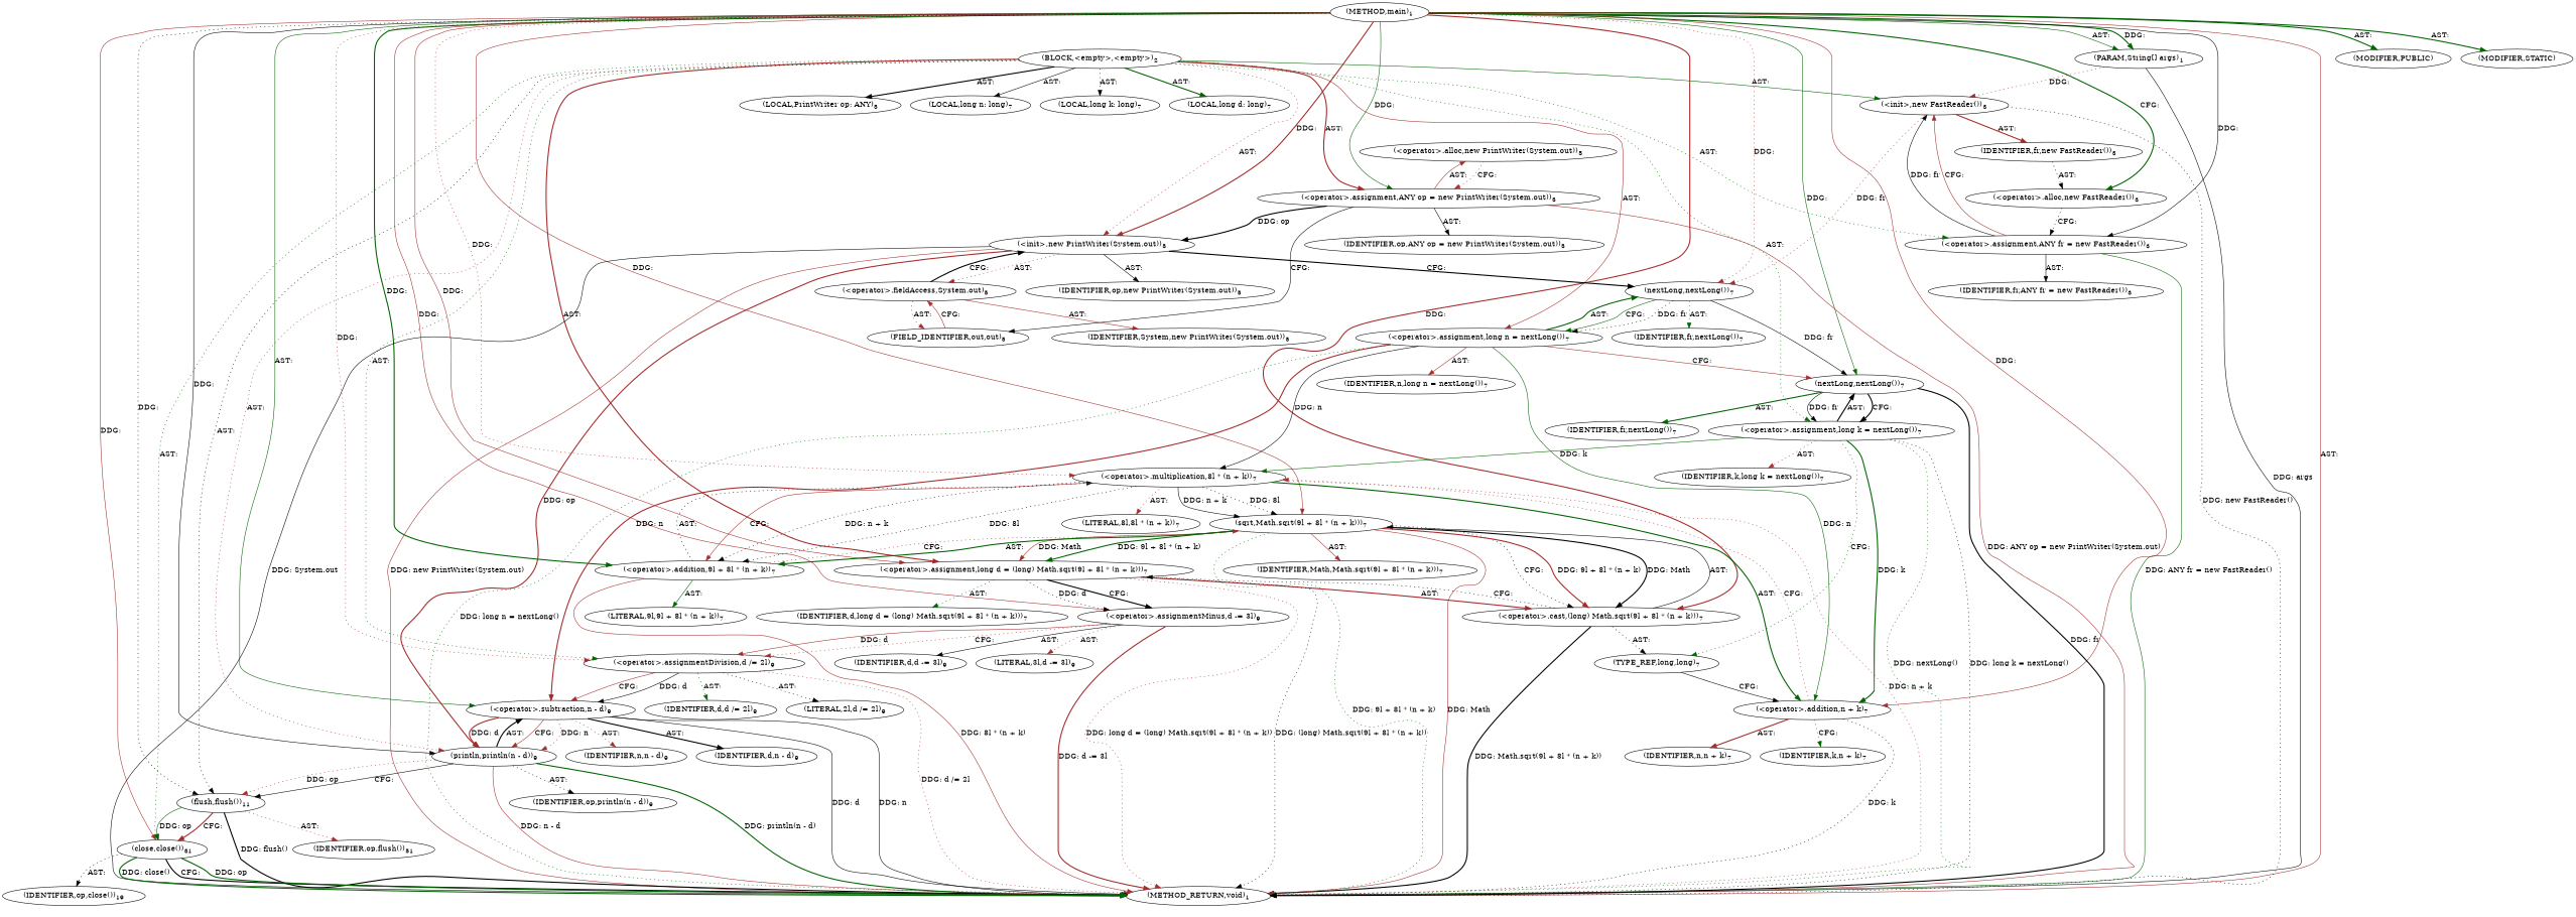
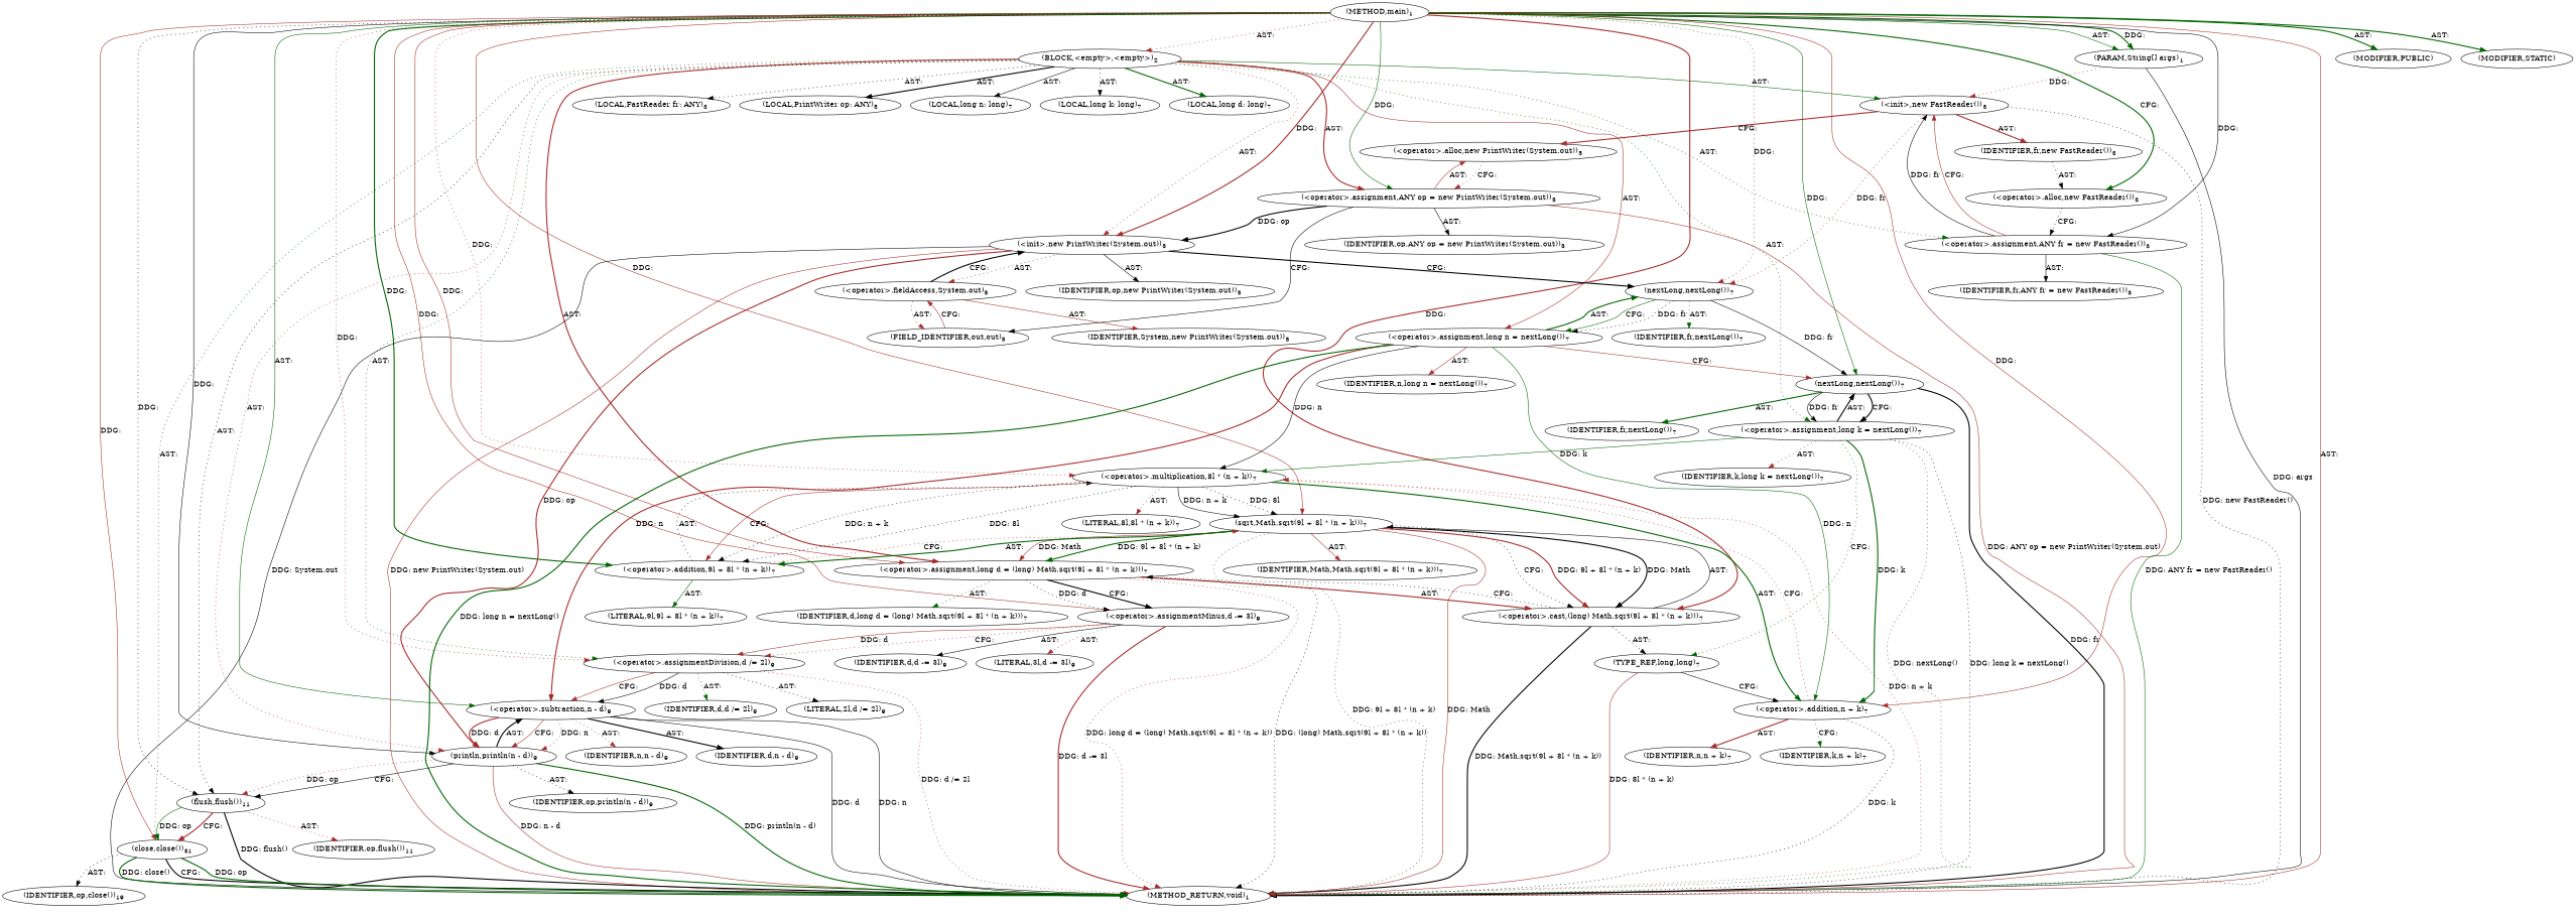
  digraph {
    fontname="DejaVu Serif"
    node [fontname="DejaVu Serif"]
    edge [color=brown fontname="DejaVu Serif" style=dotted]
    n1 [label=<(METHOD,main)<SUB>1</SUB>>]
    n2 [label=<(PARAM,String[] args)<SUB>1</SUB>>]
    n3 [label=<(BLOCK,&lt;empty&gt;,&lt;empty&gt;)<SUB>2</SUB>>]
    n4 [label=<(&lt;operator&gt;.assignment,ANY fr = new FastReader())<SUB>3</SUB>>]
    n5 [label=<(&lt;operator&gt;.alloc,new FastReader())<SUB>3</SUB>>]
    n6 [label=<(&lt;operator&gt;.assignment,ANY op = new PrintWriter(System.out))<SUB>5</SUB>>]
    n7 [label=<(&lt;init&gt;,new PrintWriter(System.out))<SUB>5</SUB>>]
    n8 [label=<(nextLong,nextLong())<SUB>7</SUB>>]
    n9 [label=<(nextLong,nextLong())<SUB>7</SUB>>]
    n10 [label=<(&lt;operator&gt;.assignment,long d = (long) Math.sqrt(9l + 8l * (n + k)))<SUB>7</SUB>>]
    n11 [label=<(&lt;operator&gt;.cast,(long) Math.sqrt(9l + 8l * (n + k)))<SUB>7</SUB>>]
    n12 [label=<(sqrt,Math.sqrt(9l + 8l * (n + k)))<SUB>7</SUB>>]
    n13 [label=<(&lt;operator&gt;.addition,9l + 8l * (n + k))<SUB>7</SUB>>]
    n14 [label=<(&lt;operator&gt;.multiplication,8l * (n + k))<SUB>7</SUB>>]
    n15 [label=<(&lt;operator&gt;.addition,n + k)<SUB>7</SUB>>]
    n16 [label=<(&lt;operator&gt;.assignmentMinus,d -= 3l)<SUB>9</SUB>>]
    n17 [label=<(&lt;operator&gt;.assignmentDivision,d /= 2l)<SUB>9</SUB>>]
    n18 [label=<(println,println(n - d))<SUB>9</SUB>>]
    n19 [label=<(&lt;operator&gt;.subtraction,n - d)<SUB>9</SUB>>]
    n20 [label=<(flush,flush())<SUB>11</SUB>>]
    n21 [label=<(close,close())<SUB>31</SUB>>]
    n22 [label=<(MODIFIER,PUBLIC)>]
    n23 [label=<(MODIFIER,STATIC)>]
    n24 [label=<(METHOD_RETURN,void)<SUB>1</SUB>>]
    n25 [label=<(&lt;init&gt;,new FastReader())<SUB>3</SUB>>]
+   n26 [label=<(LOCAL,FastReader fr: ANY)<SUB>3</SUB>>]
    n27 [label=<(LOCAL,PrintWriter op: ANY)<SUB>5</SUB>>]
    n28 [label=<(LOCAL,long n: long)<SUB>7</SUB>>]
    n29 [label=<(LOCAL,long k: long)<SUB>7</SUB>>]
    n30 [label=<(LOCAL,long d: long)<SUB>7</SUB>>]
    n31 [label=<(&lt;operator&gt;.assignment,long n = nextLong())<SUB>7</SUB>>]
    n32 [label=<(&lt;operator&gt;.assignment,long k = nextLong())<SUB>7</SUB>>]
    n33 [label=<(IDENTIFIER,fr,ANY fr = new FastReader())<SUB>3</SUB>>]
    n34 [label=<(IDENTIFIER,fr,new FastReader())<SUB>3</SUB>>]
    n35 [label=<(&lt;operator&gt;.alloc,new PrintWriter(System.out))<SUB>5</SUB>>]
    n36 [label=<(IDENTIFIER,op,ANY op = new PrintWriter(System.out))<SUB>5</SUB>>]
    n37 [label=<(FIELD_IDENTIFIER,out,out)<SUB>5</SUB>>]
    n38 [label=<(IDENTIFIER,op,new PrintWriter(System.out))<SUB>5</SUB>>]
    n39 [label=<(&lt;operator&gt;.fieldAccess,System.out)<SUB>5</SUB>>]
    n40 [label=<(IDENTIFIER,fr,nextLong())<SUB>7</SUB>>]
    n41 [label=<(IDENTIFIER,fr,nextLong())<SUB>7</SUB>>]
    n42 [label=<(IDENTIFIER,d,long d = (long) Math.sqrt(9l + 8l * (n + k)))<SUB>7</SUB>>]
    n43 [label=<(TYPE_REF,long,long)<SUB>7</SUB>>]
    n44 [label=<(IDENTIFIER,Math,Math.sqrt(9l + 8l * (n + k)))<SUB>7</SUB>>]
    n45 [label=<(LITERAL,9l,9l + 8l * (n + k))<SUB>7</SUB>>]
    n46 [label=<(LITERAL,8l,8l * (n + k))<SUB>7</SUB>>]
    n47 [label=<(IDENTIFIER,n,n + k)<SUB>7</SUB>>]
    n48 [label=<(IDENTIFIER,k,n + k)<SUB>7</SUB>>]
    n49 [label=<(IDENTIFIER,d,d -= 3l)<SUB>9</SUB>>]
    n50 [label=<(LITERAL,3l,d -= 3l)<SUB>9</SUB>>]
    n51 [label=<(IDENTIFIER,d,d /= 2l)<SUB>9</SUB>>]
    n52 [label=<(LITERAL,2l,d /= 2l)<SUB>9</SUB>>]
    n53 [label=<(IDENTIFIER,op,println(n - d))<SUB>9</SUB>>]
    n54 [label=<(IDENTIFIER,n,n - d)<SUB>9</SUB>>]
    n55 [label=<(IDENTIFIER,d,n - d)<SUB>9</SUB>>]
-   n56 [label=<(IDENTIFIER,op,flush())<SUB>51</SUB>>]
+   n56 [label=<(IDENTIFIER,op,flush())<SUB>11</SUB>>]
    n57 [label=<(IDENTIFIER,op,close())<SUB>19</SUB>>]
    n58 [label=<(IDENTIFIER,n,long n = nextLong())<SUB>7</SUB>>]
    n59 [label=<(IDENTIFIER,k,long k = nextLong())<SUB>7</SUB>>]
    n60 [label=<(IDENTIFIER,System,new PrintWriter(System.out))<SUB>5</SUB>>]
    n1 -> n2 [color=darkgreen label="AST: " style=solid]
    n1 -> n2 [color=darkgreen label="DDG: " style=bold]
+   n1 -> n3 [label="AST: "]
    n1 -> n4 [color=black label="DDG: " style=solid]
    n1 -> n5 [color=darkgreen label="CFG: " style=bold]
    n1 -> n6 [color=darkgreen label="DDG: " style=solid]
    n1 -> n7 [label="DDG: " style=bold]
    n1 -> n8 [label="DDG: "]
    n1 -> n9 [color=darkgreen label="DDG: " style=solid]
    n1 -> n10 [label="DDG: " style=solid]
    n1 -> n11 [label="DDG: " style=bold]
    n1 -> n12 [label="DDG: " style=solid]
    n1 -> n13 [color=darkgreen label="DDG: " style=bold]
    n1 -> n14 [label="DDG: "]
    n1 -> n15 [label="DDG: " style=solid]
    n1 -> n16 [label="DDG: " style=solid]
    n1 -> n17 [label="DDG: "]
    n1 -> n18 [color=black label="DDG: " style=solid]
    n1 -> n19 [color=darkgreen label="AST: " style=solid]
    n1 -> n20 [color=black label="DDG: "]
    n1 -> n21 [label="DDG: " style=solid]
    n1 -> n22 [color=darkgreen label="AST: " style=bold]
    n1 -> n23 [color=darkgreen label="AST: " style=bold]
    n1 -> n24 [label="AST: " style=solid]
    n2 -> n24 [color=black label="DDG: args" style=solid]
    n2 -> n25 [label="DDG: "]
    n3 -> n4 [color=darkgreen label="AST: "]
    n3 -> n6 [label="AST: " style=bold]
    n3 -> n7 [label="AST: "]
    n3 -> n10 [label="AST: " style=bold]
    n3 -> n17 [color=darkgreen label="AST: "]
    n3 -> n18 [label="AST: "]
    n3 -> n20 [color=black label="AST: "]
    n3 -> n21 [color=darkgreen label="AST: "]
    n3 -> n25 [color=darkgreen label="AST: " style=solid]
+   n3 -> n26 [color=black label="AST: "]
    n3 -> n27 [color=black label="AST: " style=bold]
    n3 -> n28 [color=black label="AST: " style=solid]
    n3 -> n29 [color=black label="AST: "]
    n3 -> n30 [color=darkgreen label="AST: " style=bold]
    n3 -> n31 [label="AST: " style=solid]
    n3 -> n32 [color=darkgreen label="AST: "]
    n4 -> n24 [color=darkgreen label="DDG: ANY fr = new FastReader()" style=solid]
    n4 -> n25 [label="CFG: " style=solid]
    n4 -> n25 [color=black label="DDG: fr" style=solid]
    n4 -> n33 [color=black label="AST: " style=solid]
    n5 -> n4 [color=black label="CFG: "]
    n6 -> n7 [color=black label="DDG: op" style=bold]
    n6 -> n24 [label="DDG: ANY op = new PrintWriter(System.out)" style=solid]
    n6 -> n35 [label="AST: " style=solid]
    n6 -> n36 [color=black label="AST: " style=solid]
    n6 -> n37 [color=black label="CFG: " style=solid]
    n7 -> n8 [color=black label="CFG: " style=bold]
    n7 -> n18 [label="DDG: op" style=bold]
    n7 -> n24 [color=black label="DDG: System.out" style=solid]
    n7 -> n24 [label="DDG: new PrintWriter(System.out)" style=solid]
    n7 -> n38 [color=black label="AST: " style=solid]
    n7 -> n39 [label="AST: "]
    n8 -> n9 [color=black label="DDG: fr" style=solid]
    n8 -> n31 [color=darkgreen label="CFG: " style=solid]
    n8 -> n31 [color=black label="DDG: fr"]
    n8 -> n40 [color=darkgreen label="AST: "]
    n9 -> n24 [color=black label="DDG: fr" style=bold]
    n9 -> n32 [color=black label="CFG: " style=bold]
    n9 -> n32 [color=black label="DDG: fr" style=solid]
    n9 -> n41 [color=darkgreen label="AST: " style=bold]
    n10 -> n11 [label="AST: " style=bold]
    n10 -> n16 [color=black label="CFG: " style=bold]
    n10 -> n16 [color=black label="DDG: d"]
    n10 -> n24 [color=black label="DDG: (long) Math.sqrt(9l + 8l * (n + k))"]
    n10 -> n24 [label="DDG: long d = (long) Math.sqrt(9l + 8l * (n + k))"]
    n10 -> n42 [color=darkgreen label="AST: "]
    n11 -> n10 [color=black label="CFG: "]
    n11 -> n12 [color=black label="AST: " style=solid]
    n11 -> n24 [color=black label="DDG: Math.sqrt(9l + 8l * (n + k))" style=bold]
    n11 -> n43 [color=black label="AST: "]
    n12 -> n10 [label="DDG: Math" style=solid]
    n12 -> n10 [color=darkgreen label="DDG: 9l + 8l * (n + k)" style=bold]
    n12 -> n11 [color=black label="CFG: "]
    n12 -> n11 [color=black label="DDG: Math" style=bold]
    n12 -> n11 [label="DDG: 9l + 8l * (n + k)" style=bold]
    n12 -> n13 [color=darkgreen label="AST: " style=bold]
    n12 -> n24 [color=darkgreen label="DDG: 9l + 8l * (n + k)"]
    n12 -> n24 [label="DDG: Math" style=solid]
    n12 -> n44 [label="AST: " style=solid]
    n13 -> n12 [label="CFG: "]
    n13 -> n14 [color=black label="AST: "]
-   n13 -> n24 [label="DDG: 8l * (n + k)" style=solid]
+   n43 -> n24 [label="DDG: 8l * (n + k)" style=solid]
    n13 -> n45 [color=darkgreen label="AST: " style=solid]
    n14 -> n12 [color=black label="DDG: 8l"]
    n14 -> n12 [color=black label="DDG: n + k" style=solid]
    n14 -> n13 [label="CFG: " style=solid]
    n14 -> n13 [color=black label="DDG: 8l"]
    n14 -> n13 [color=black label="DDG: n + k"]
    n14 -> n15 [color=darkgreen label="AST: " style=bold]
    n14 -> n24 [label="DDG: n + k"]
    n14 -> n46 [label="AST: "]
    n15 -> n14 [label="CFG: "]
    n15 -> n24 [color=black label="DDG: k"]
    n15 -> n47 [label="AST: " style=bold]
    n15 -> n48 [color=darkgreen label="CFG: "]
    n16 -> n17 [label="CFG: "]
    n16 -> n17 [label="DDG: d" style=solid]
    n16 -> n24 [label="DDG: d -= 3l" style=bold]
    n16 -> n49 [color=black label="AST: " style=solid]
    n16 -> n50 [label="AST: "]
    n17 -> n19 [label="CFG: " style=solid]
    n17 -> n19 [color=black label="DDG: d" style=solid]
    n17 -> n24 [label="DDG: d /= 2l"]
    n17 -> n51 [color=darkgreen label="AST: "]
    n17 -> n52 [color=black label="AST: "]
    n18 -> n19 [color=black label="AST: " style=bold]
    n18 -> n20 [color=black label="CFG: " style=solid]
    n18 -> n20 [label="DDG: op"]
    n18 -> n24 [label="DDG: n - d" style=solid]
    n18 -> n24 [color=darkgreen label="DDG: println(n - d)" style=bold]
    n18 -> n53 [color=black label="AST: "]
    n19 -> n18 [label="CFG: " style=solid]
    n19 -> n18 [label="DDG: n"]
    n19 -> n18 [label="DDG: d" style=bold]
    n19 -> n24 [color=black label="DDG: n" style=solid]
    n19 -> n24 [color=black label="DDG: d" style=solid]
    n19 -> n54 [label="AST: "]
    n19 -> n55 [color=black label="AST: " style=bold]
    n20 -> n21 [label="CFG: " style=bold]
    n20 -> n21 [color=darkgreen label="DDG: op" style=solid]
    n20 -> n24 [color=black label="DDG: flush()" style=bold]
    n20 -> n56 [label="AST: "]
    n21 -> n24 [color=black label="CFG: " style=bold]
    n21 -> n24 [color=darkgreen label="DDG: op" style=bold]
    n21 -> n24 [color=darkgreen label="DDG: close()" style=bold]
    n21 -> n57 [color=black label="AST: "]
    n25 -> n8 [label="DDG: fr"]
    n25 -> n24 [color=black label="DDG: new FastReader()"]
    n25 -> n34 [label="AST: " style=bold]
+   n25 -> n35 [label="CFG: " style=bold]
    n31 -> n8 [color=darkgreen label="AST: " style=bold]
    n31 -> n9 [label="CFG: " style=solid]
    n31 -> n14 [color=black label="DDG: n" style=solid]
    n31 -> n15 [color=darkgreen label="DDG: n" style=solid]
    n31 -> n19 [label="DDG: n" style=bold]
-   n31 -> n24 [color=darkgreen label="DDG: long n = nextLong()"]
+   n31 -> n24 [color=darkgreen label="DDG: long n = nextLong()" style=bold]
    n31 -> n58 [label="AST: " style=solid]
    n32 -> n9 [color=black label="AST: " style=bold]
    n32 -> n14 [color=darkgreen label="DDG: k" style=solid]
    n32 -> n15 [color=darkgreen label="DDG: k" style=bold]
    n32 -> n24 [color=darkgreen label="DDG: nextLong()"]
    n32 -> n24 [color=black label="DDG: long k = nextLong()"]
    n32 -> n43 [color=darkgreen label="CFG: "]
    n32 -> n59 [label="AST: "]
    n34 -> n5 [color=black label="AST: "]
    n35 -> n6 [label="CFG: "]
    n37 -> n39 [label="CFG: " style=solid]
    n39 -> n7 [color=black label="CFG: " style=bold]
    n39 -> n37 [label="AST: "]
    n39 -> n60 [label="AST: " style=solid]
    n43 -> n15 [color=black label="CFG: " style=solid]
  }
